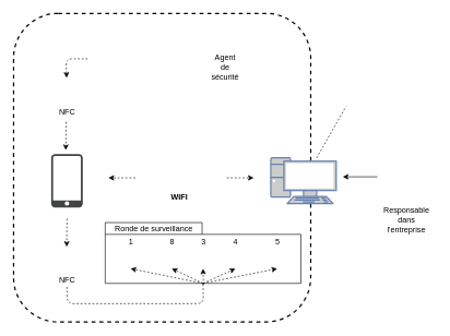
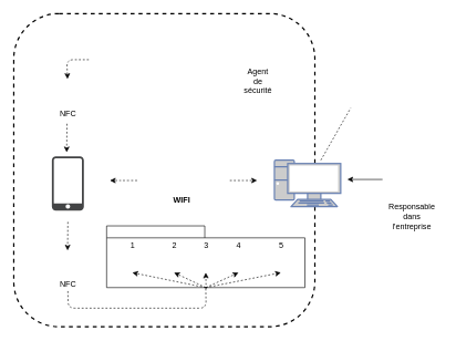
  <mxCell id="0" />
  <mxCell id="1" parent="0" />
  <mxCell id="2" value="" style="rounded=1;whiteSpace=wrap;html=1;dashed=1;strokeColor=#000000;strokeWidth=2;" vertex="1" parent="1"><mxGeometry x="20" y="20" width="454" height="472" as="geometry" /></mxCell>
  <mxCell id="3" value="" style="fontColor=#0066CC;verticalAlign=top;verticalLabelPosition=bottom;labelPosition=center;align=center;html=1;outlineConnect=0;fillColor=#CCCCCC;strokeColor=#6881B3;gradientColor=none;gradientDirection=north;strokeWidth=2;shape=mxgraph.networks.pc;" vertex="1" parent="1"><mxGeometry x="413" y="241" width="100" height="70" as="geometry" /></mxCell>
  <mxCell id="4" value="" style="shape=image;html=1;verticalAlign=top;verticalLabelPosition=bottom;labelBackgroundColor=#ffffff;imageAspect=0;aspect=fixed;image=https://cdn3.iconfinder.com/data/icons/simple-files-1/128/Wi-Fi-128.png;fontColor=#33FF33;" vertex="1" parent="1"><mxGeometry x="247.12" y="246" width="52" height="52" as="geometry" /></mxCell>
  <mxCell id="5" value="" style="shape=image;html=1;verticalAlign=top;verticalLabelPosition=bottom;labelBackgroundColor=#ffffff;imageAspect=0;aspect=fixed;image=https://cdn2.iconfinder.com/data/icons/circle-icons-1/64/creditcard-128.png" vertex="1" parent="1"><mxGeometry x="144" y="70" width="42" height="42" as="geometry" /></mxCell>
  <mxCell id="6" value="" style="shape=image;html=1;verticalAlign=top;verticalLabelPosition=bottom;labelBackgroundColor=#ffffff;imageAspect=0;aspect=fixed;image=https://cdn4.iconfinder.com/data/icons/devine_icons/128/PNG/System%20and%20Internet/Account%20and%20Control.png" vertex="1" parent="1"><mxGeometry x="583" y="221" width="78" height="78" as="geometry" /></mxCell>
  <mxCell id="7" value="" style="shape=image;html=1;verticalAlign=top;verticalLabelPosition=bottom;labelBackgroundColor=#ffffff;imageAspect=0;aspect=fixed;image=https://cdn4.iconfinder.com/data/icons/file-extension-names-vol-8/512/24-128.png" vertex="1" parent="1"><mxGeometry x="513" y="92.25" width="70" height="70" as="geometry" /></mxCell>
  <mxCell id="8" value="" style="shape=image;html=1;verticalAlign=top;verticalLabelPosition=bottom;labelBackgroundColor=#ffffff;imageAspect=0;aspect=fixed;image=https://cdn4.iconfinder.com/data/icons/devine_icons/128/PNG/System%20and%20Internet/Account%20and%20Control.png" vertex="1" parent="1"><mxGeometry x="217" y="54" width="96" height="96" as="geometry" /></mxCell>
  <mxCell id="9" value="" style="shape=image;html=1;verticalAlign=top;verticalLabelPosition=bottom;labelBackgroundColor=#ffffff;imageAspect=0;aspect=fixed;image=https://cdn4.iconfinder.com/data/icons/vecico-connectivity/288/nfc-128.png" vertex="1" parent="1"><mxGeometry x="84.32" y="125" width="37.25" height="37.25" as="geometry" /></mxCell>
- <mxCell id="10" value="&lt;div align=&quot;center&quot;&gt;Responsable &lt;br&gt;&lt;/div&gt;&lt;div align=&quot;center&quot;&gt;dans &lt;br&gt;&lt;/div&gt;&lt;div align=&quot;center&quot;&gt;l'entreprise&lt;br&gt;&lt;/div&gt;" style="text;html=1;align=center;verticalAlign=middle;resizable=0;points=[];autosize=1;" vertex="1" parent="1"><mxGeometry x="575" y="311" width="90" height="50" as="geometry" /></mxCell>
+ <mxCell id="10" value="&lt;div align=&quot;center&quot;&gt;Responsable &lt;br&gt;&lt;/div&gt;&lt;div align=&quot;center&quot;&gt;dans &lt;br&gt;&lt;/div&gt;&lt;div align=&quot;center&quot;&gt;l'entreprise&lt;br&gt;&lt;/div&gt;" style="text;html=1;align=center;verticalAlign=middle;resizable=0;points=[];autosize=1;" vertex="1" parent="1"><mxGeometry x="575" y="301" width="90" height="50" as="geometry" /></mxCell>
  <mxCell id="11" value="" style="endArrow=classic;html=1;" edge="1" parent="1"><mxGeometry width="50" height="50" relative="1" as="geometry"><mxPoint x="576" y="270" as="sourcePoint" /><mxPoint x="523" y="270" as="targetPoint" /></mxGeometry></mxCell>
  <mxCell id="12" value="" style="pointerEvents=1;shadow=0;dashed=0;html=1;strokeColor=none;fillColor=#434445;aspect=fixed;labelPosition=center;verticalLabelPosition=bottom;verticalAlign=top;align=center;outlineConnect=0;shape=mxgraph.vvd.phone;" vertex="1" parent="1"><mxGeometry x="77.44" y="235.11" width="48.25" height="81.78" as="geometry" /></mxCell>
  <mxCell id="13" value="" style="shape=image;html=1;verticalAlign=top;verticalLabelPosition=bottom;labelBackgroundColor=#ffffff;imageAspect=0;aspect=fixed;image=https://cdn2.iconfinder.com/data/icons/black-file-type/512/file__apk__android_-128.png;dashed=1;strokeColor=#000000;strokeWidth=2;" vertex="1" parent="1"><mxGeometry x="68" y="238.43" width="67.13" height="67.13" as="geometry" /></mxCell>
  <mxCell id="14" value="WIFI" style="text;html=1;align=center;verticalAlign=middle;resizable=0;points=[];autosize=1;fontStyle=1" vertex="1" parent="1"><mxGeometry x="251.12" y="293" width="44" height="18" as="geometry" /></mxCell>
  <mxCell id="15" value="" style="endArrow=classic;html=1;fontColor=#33FF33;dashed=1;" edge="1" parent="1"><mxGeometry width="50" height="50" relative="1" as="geometry"><mxPoint x="345.83" y="271.58" as="sourcePoint" /><mxPoint x="386.83" y="271.58" as="targetPoint" /><Array as="points"><mxPoint x="367.83" y="271.58" /></Array></mxGeometry></mxCell>
  <mxCell id="16" value="" style="endArrow=classic;html=1;fontColor=#33FF33;dashed=1;" edge="1" parent="1"><mxGeometry width="50" height="50" relative="1" as="geometry"><mxPoint x="206" y="271.58" as="sourcePoint" /><mxPoint x="165" y="271.58" as="targetPoint" /><Array as="points"><mxPoint x="187" y="271.58" /></Array></mxGeometry></mxCell>
- <mxCell id="17" value="&lt;div&gt;&lt;font color=&quot;#000000&quot;&gt;Agent &lt;br&gt;&lt;/font&gt;&lt;/div&gt;&lt;div&gt;&lt;font color=&quot;#000000&quot;&gt;de &lt;br&gt;&lt;/font&gt;&lt;/div&gt;&lt;div&gt;&lt;font color=&quot;#000000&quot;&gt;sécurité&lt;/font&gt;&lt;/div&gt;" style="text;html=1;align=center;verticalAlign=middle;resizable=0;points=[];autosize=1;fontColor=#33FF33;" vertex="1" parent="1"><mxGeometry x="313" y="79" width="60" height="46" as="geometry" /></mxCell>
+ <mxCell id="17" value="&lt;div&gt;&lt;font color=&quot;#000000&quot;&gt;Agent &lt;br&gt;&lt;/font&gt;&lt;/div&gt;&lt;div&gt;&lt;font color=&quot;#000000&quot;&gt;de &lt;br&gt;&lt;/font&gt;&lt;/div&gt;&lt;div&gt;&lt;font color=&quot;#000000&quot;&gt;sécurité&lt;/font&gt;&lt;/div&gt;" style="text;html=1;align=center;verticalAlign=middle;resizable=0;points=[];autosize=1;fontColor=#33FF33;" vertex="1" parent="1"><mxGeometry x="358" y="99" width="60" height="46" as="geometry" /></mxCell>
  <mxCell id="18" value="" style="endArrow=classic;html=1;dashed=1;fontColor=#33FF33;" edge="1" parent="1"><mxGeometry width="50" height="50" relative="1" as="geometry"><mxPoint x="101.57" y="334" as="sourcePoint" /><mxPoint x="101.15" y="377" as="targetPoint" /></mxGeometry></mxCell>
  <mxCell id="19" value="" style="endArrow=classic;html=1;dashed=1;fontColor=#33FF33;" edge="1" parent="1"><mxGeometry width="50" height="50" relative="1" as="geometry"><mxPoint x="100.19" y="186" as="sourcePoint" /><mxPoint x="99.77" y="229" as="targetPoint" /></mxGeometry></mxCell>
  <mxCell id="20" value="" style="shape=image;html=1;verticalAlign=top;verticalLabelPosition=bottom;labelBackgroundColor=#ffffff;imageAspect=0;aspect=fixed;image=https://cdn4.iconfinder.com/data/icons/vecico-connectivity/288/nfc-128.png" vertex="1" parent="1"><mxGeometry x="82.94" y="381" width="37.25" height="37.25" as="geometry" /></mxCell>
  <mxCell id="21" value="" style="endArrow=classic;html=1;dashed=1;fontColor=#33FF33;" edge="1" parent="1"><mxGeometry width="50" height="50" relative="1" as="geometry"><mxPoint x="133.13" y="89.5" as="sourcePoint" /><mxPoint x="101" y="118.5" as="targetPoint" /><Array as="points"><mxPoint x="100" y="89.5" /></Array></mxGeometry></mxCell>
  <mxCell id="22" value="NFC" style="text;html=1;strokeColor=none;fillColor=none;align=center;verticalAlign=middle;whiteSpace=wrap;rounded=0;dashed=1;labelBackgroundColor=#FFFFFF;fontColor=#000000;" vertex="1" parent="1"><mxGeometry x="81.57" y="162.25" width="40" height="20" as="geometry" /></mxCell>
  <mxCell id="23" value="NFC" style="text;html=1;strokeColor=none;fillColor=none;align=center;verticalAlign=middle;whiteSpace=wrap;rounded=0;dashed=1;labelBackgroundColor=#FFFFFF;fontColor=#000000;" vertex="1" parent="1"><mxGeometry x="81.57" y="418.25" width="40" height="20" as="geometry" /></mxCell>
  <mxCell id="24" value="" style="shape=folder;fontStyle=1;spacingTop=10;tabWidth=148;tabHeight=18;tabPosition=left;html=1;labelBackgroundColor=#FFFFFF;strokeColor=#000000;strokeWidth=1;fontColor=#000000;" vertex="1" parent="1"><mxGeometry x="160" y="340" width="299" height="93" as="geometry" /></mxCell>
- <mxCell id="25" value="Ronde de surveillance" style="text;html=1;align=center;verticalAlign=middle;resizable=0;points=[];autosize=1;fontColor=#000000;" vertex="1" parent="1"><mxGeometry x="160" y="340" width="147" height="18" as="geometry" /></mxCell>
  <mxCell id="26" value="" style="shape=image;html=1;verticalAlign=top;verticalLabelPosition=bottom;labelBackgroundColor=#ffffff;imageAspect=0;aspect=fixed;image=https://cdn0.iconfinder.com/data/icons/geosm-e-commerce/48/location-128.png;strokeColor=#000000;strokeWidth=1;fontColor=#000000;" vertex="1" parent="1"><mxGeometry x="181" y="375" width="35.5" height="35.5" as="geometry" /></mxCell>
  <mxCell id="27" value="" style="shape=image;html=1;verticalAlign=top;verticalLabelPosition=bottom;labelBackgroundColor=#ffffff;imageAspect=0;aspect=fixed;image=https://cdn0.iconfinder.com/data/icons/geosm-e-commerce/48/location-128.png;strokeColor=#000000;strokeWidth=1;fontColor=#000000;" vertex="1" parent="1"><mxGeometry x="244" y="375" width="35.5" height="35.5" as="geometry" /></mxCell>
  <mxCell id="28" value="" style="shape=image;html=1;verticalAlign=top;verticalLabelPosition=bottom;labelBackgroundColor=#ffffff;imageAspect=0;aspect=fixed;image=https://cdn0.iconfinder.com/data/icons/geosm-e-commerce/48/location-128.png;strokeColor=#000000;strokeWidth=1;fontColor=#000000;" vertex="1" parent="1"><mxGeometry x="341" y="375" width="35.5" height="35.5" as="geometry" /></mxCell>
  <mxCell id="29" value="" style="shape=image;html=1;verticalAlign=top;verticalLabelPosition=bottom;labelBackgroundColor=#ffffff;imageAspect=0;aspect=fixed;image=https://cdn0.iconfinder.com/data/icons/geosm-e-commerce/48/location-128.png;strokeColor=#000000;strokeWidth=1;fontColor=#000000;" vertex="1" parent="1"><mxGeometry x="405" y="375" width="35.5" height="35.5" as="geometry" /></mxCell>
  <mxCell id="30" value="" style="endArrow=none;dashed=1;html=1;fontColor=#000000;exitX=0.5;exitY=1;exitDx=0;exitDy=0;entryX=0.5;entryY=1;entryDx=0;entryDy=0;entryPerimeter=0;" edge="1" parent="1" source="23" target="24"><mxGeometry width="50" height="50" relative="1" as="geometry"><mxPoint x="148" y="558" as="sourcePoint" /><mxPoint x="303" y="464" as="targetPoint" /><Array as="points"><mxPoint x="102" y="464" /><mxPoint x="310" y="464" /></Array></mxGeometry></mxCell>
  <mxCell id="31" value="" style="endArrow=classic;html=1;dashed=1;fontColor=#000000;entryX=0.5;entryY=1;entryDx=0;entryDy=0;exitX=0.5;exitY=1;exitDx=0;exitDy=0;exitPerimeter=0;" edge="1" parent="1" source="24" target="26"><mxGeometry width="50" height="50" relative="1" as="geometry"><mxPoint x="279" y="579" as="sourcePoint" /><mxPoint x="329" y="529" as="targetPoint" /></mxGeometry></mxCell>
  <mxCell id="32" value="" style="endArrow=classic;html=1;dashed=1;fontColor=#000000;exitX=0.5;exitY=1;exitDx=0;exitDy=0;exitPerimeter=0;entryX=0.5;entryY=1;entryDx=0;entryDy=0;" edge="1" parent="1" source="24" target="27"><mxGeometry width="50" height="50" relative="1" as="geometry"><mxPoint x="249" y="591" as="sourcePoint" /><mxPoint x="299" y="541" as="targetPoint" /></mxGeometry></mxCell>
  <mxCell id="33" value="" style="endArrow=classic;html=1;dashed=1;fontColor=#000000;entryX=0.5;entryY=1;entryDx=0;entryDy=0;exitX=0.5;exitY=1;exitDx=0;exitDy=0;exitPerimeter=0;" edge="1" parent="1" source="24" target="28"><mxGeometry width="50" height="50" relative="1" as="geometry"><mxPoint x="238" y="585" as="sourcePoint" /><mxPoint x="288" y="535" as="targetPoint" /></mxGeometry></mxCell>
  <mxCell id="34" value="" style="endArrow=classic;html=1;dashed=1;fontColor=#000000;exitX=0.5;exitY=1;exitDx=0;exitDy=0;exitPerimeter=0;entryX=0.5;entryY=1;entryDx=0;entryDy=0;" edge="1" parent="1" source="24" target="29"><mxGeometry width="50" height="50" relative="1" as="geometry"><mxPoint x="309" y="433" as="sourcePoint" /><mxPoint x="413" y="513" as="targetPoint" /></mxGeometry></mxCell>
  <mxCell id="35" value="1" style="text;html=1;align=center;verticalAlign=middle;resizable=0;points=[];autosize=1;fontColor=#000000;" vertex="1" parent="1"><mxGeometry x="189.75" y="360" width="18" height="18" as="geometry" /></mxCell>
  <mxCell id="36" value="" style="shape=image;html=1;verticalAlign=top;verticalLabelPosition=bottom;labelBackgroundColor=#ffffff;imageAspect=0;aspect=fixed;image=https://cdn0.iconfinder.com/data/icons/geosm-e-commerce/48/location-128.png;strokeColor=#000000;strokeWidth=1;fontColor=#000000;" vertex="1" parent="1"><mxGeometry x="291.75" y="375" width="35.5" height="35.5" as="geometry" /></mxCell>
  <mxCell id="37" value="" style="endArrow=classic;html=1;dashed=1;fontColor=#000000;entryX=0.5;entryY=1;entryDx=0;entryDy=0;" edge="1" parent="1" target="36"><mxGeometry width="50" height="50" relative="1" as="geometry"><mxPoint x="310" y="435" as="sourcePoint" /><mxPoint x="368.75" y="420.5" as="targetPoint" /></mxGeometry></mxCell>
- <mxCell id="38" value="&lt;div&gt;8&lt;/div&gt;&lt;div&gt;&lt;br&gt;&lt;/div&gt;" style="text;html=1;align=center;verticalAlign=middle;resizable=0;points=[];autosize=1;fontColor=#000000;" vertex="1" parent="1"><mxGeometry x="252.75" y="360" width="18" height="32" as="geometry" /></mxCell>
+ <mxCell id="38" value="&lt;div&gt;2&lt;/div&gt;&lt;div&gt;&lt;br&gt;&lt;/div&gt;" style="text;html=1;align=center;verticalAlign=middle;resizable=0;points=[];autosize=1;fontColor=#000000;" vertex="1" parent="1"><mxGeometry x="252.75" y="360" width="18" height="32" as="geometry" /></mxCell>
  <mxCell id="39" value="&lt;div&gt;3&lt;/div&gt;&lt;div&gt;&lt;br&gt;&lt;/div&gt;" style="text;html=1;align=center;verticalAlign=middle;resizable=0;points=[];autosize=1;fontColor=#000000;" vertex="1" parent="1"><mxGeometry x="300.5" y="360" width="18" height="32" as="geometry" /></mxCell>
  <mxCell id="40" value="&lt;div&gt;4&lt;/div&gt;&lt;div&gt;&lt;br&gt;&lt;/div&gt;" style="text;html=1;align=center;verticalAlign=middle;resizable=0;points=[];autosize=1;fontColor=#000000;" vertex="1" parent="1"><mxGeometry x="349.75" y="360" width="18" height="32" as="geometry" /></mxCell>
  <mxCell id="41" value="&lt;div&gt;5&lt;/div&gt;&lt;div&gt;&lt;br&gt;&lt;/div&gt;" style="text;html=1;align=center;verticalAlign=middle;resizable=0;points=[];autosize=1;fontColor=#000000;" vertex="1" parent="1"><mxGeometry x="413.75" y="360" width="18" height="32" as="geometry" /></mxCell>
  <mxCell id="42" value="" style="endArrow=none;html=1;dashed=1;fontColor=#000000;" edge="1" parent="1" source="3" target="7"><mxGeometry width="50" height="50" relative="1" as="geometry"><mxPoint x="489" y="228" as="sourcePoint" /><mxPoint x="539" y="178" as="targetPoint" /></mxGeometry></mxCell>
